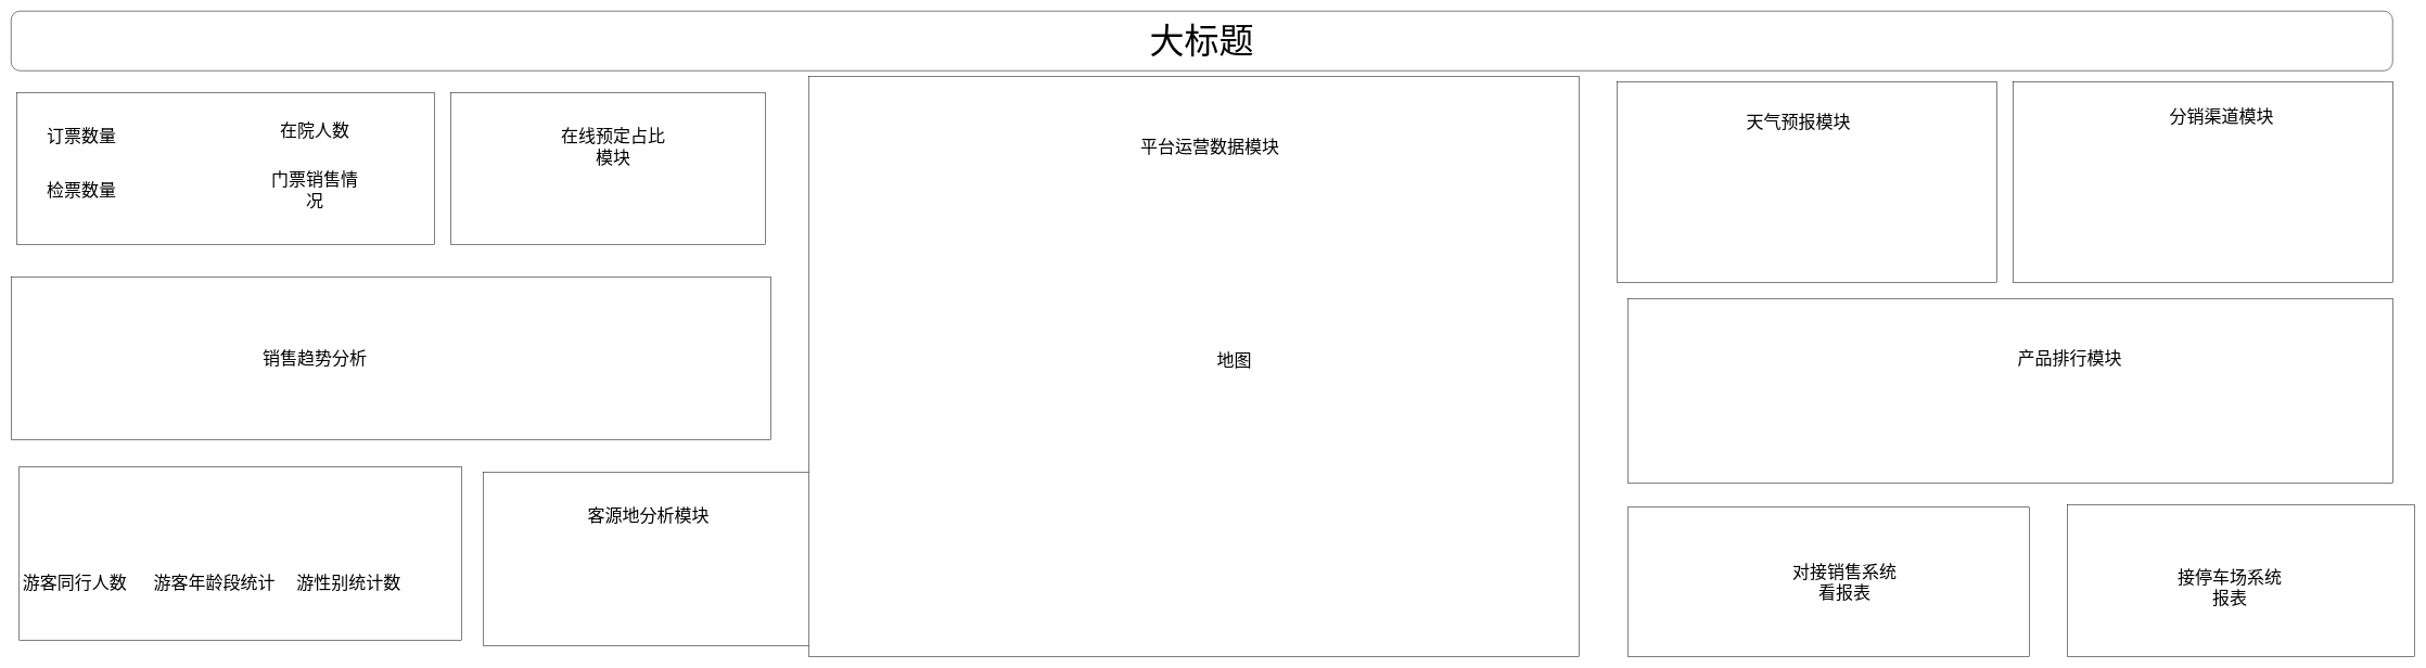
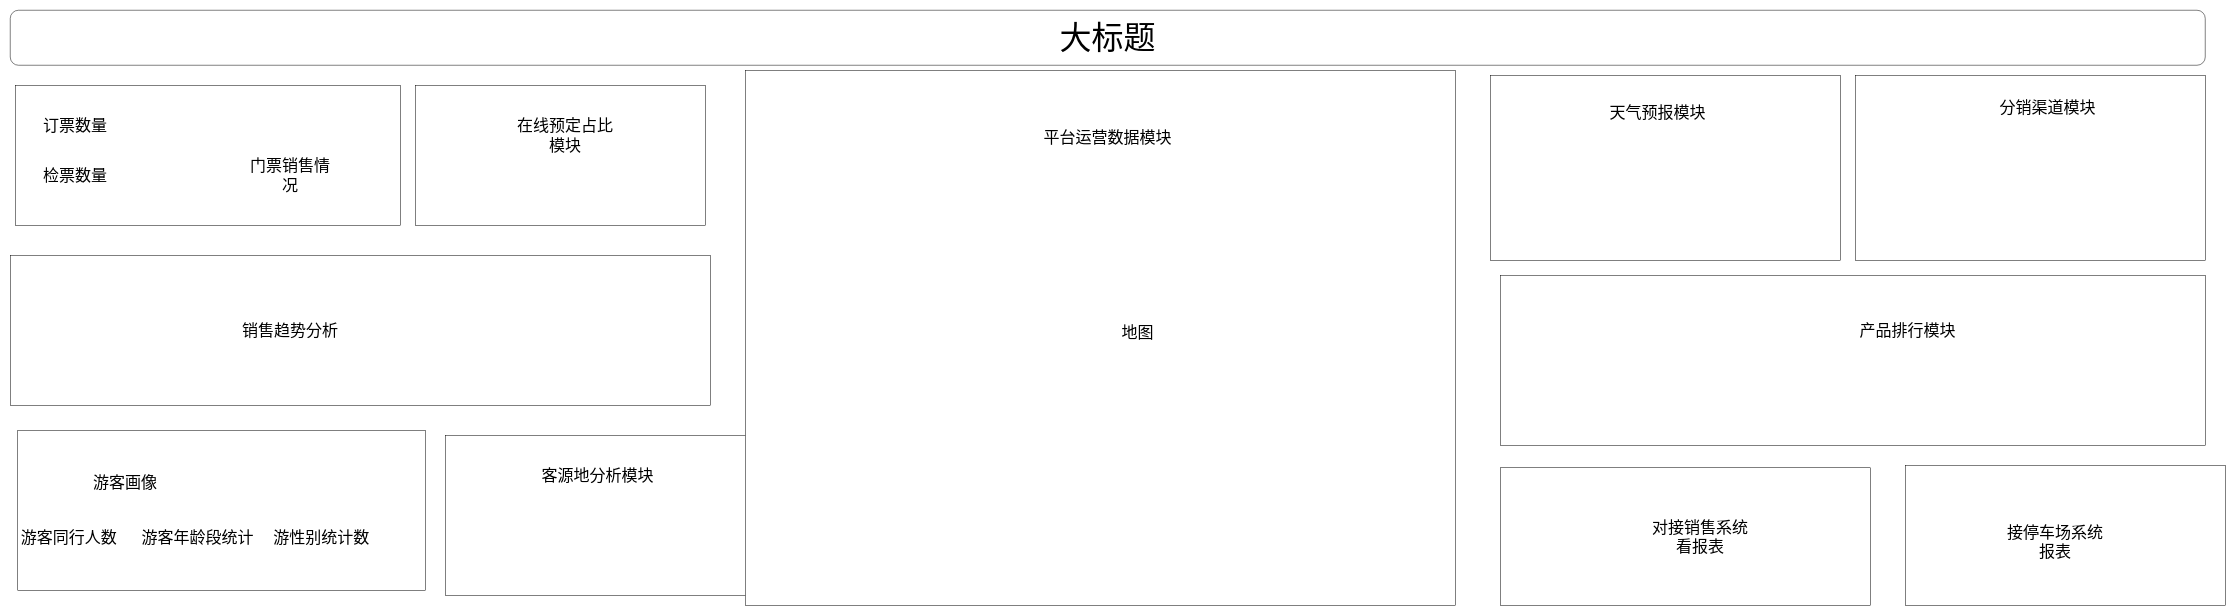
  <mxCell id="0" />
  <mxCell id="1" parent="0" />
  <mxCell id="2" value="大标题" style="whiteSpace=wrap;html=1;fontSize=64;rounded=1;" vertex="1" parent="1"><mxGeometry width="4390" height="110" as="geometry" x="20" y="20" /></mxCell>
  <mxCell id="3" value="" style="rounded=0;whiteSpace=wrap;html=1;" vertex="1" parent="1"><mxGeometry x="30" y="170" width="770" height="280" as="geometry" /></mxCell>
  <mxCell id="4" value="订票数量" style="text;html=1;align=center;verticalAlign=middle;whiteSpace=wrap;rounded=0;fontSize=32;" vertex="1" parent="1"><mxGeometry x="60" y="240" width="180" height="20" as="geometry" /></mxCell>
  <mxCell id="5" value="检票数量" style="text;html=1;align=center;verticalAlign=middle;whiteSpace=wrap;rounded=0;fontSize=32;" vertex="1" parent="1"><mxGeometry x="60" y="340" width="180" height="20" as="geometry" /></mxCell>
- <mxCell id="6" value="在院人数" style="text;html=1;align=center;verticalAlign=middle;whiteSpace=wrap;rounded=0;fontSize=32;" vertex="1" parent="1"><mxGeometry x="490" y="230" width="180" height="20" as="geometry" /></mxCell>
  <mxCell id="7" value="门票销售情况" style="text;html=1;align=center;verticalAlign=middle;whiteSpace=wrap;rounded=0;fontSize=32;" vertex="1" parent="1"><mxGeometry x="490" y="340" width="180" height="20" as="geometry" /></mxCell>
  <mxCell id="8" value="" style="rounded=0;whiteSpace=wrap;html=1;" vertex="1" parent="1"><mxGeometry y="510" width="1400" height="300" as="geometry" x="20" /></mxCell>
  <mxCell id="9" value="&lt;span style=&quot;text-align: start; font-size: 32px; font-family: DengXian;&quot;&gt;销售趋势分析&lt;/span&gt;&lt;span style=&quot;font-size: 32px; text-align: start;&quot;&gt;&lt;/span&gt;" style="text;html=1;align=center;verticalAlign=middle;whiteSpace=wrap;rounded=0;fontSize=32;" vertex="1" parent="1"><mxGeometry x="385" y="640" width="390" height="40" as="geometry" /></mxCell>
  <mxCell id="10" value="" style="rounded=0;whiteSpace=wrap;html=1;" vertex="1" parent="1"><mxGeometry x="35" y="860" width="815" height="320" as="geometry" /></mxCell>
+ <mxCell id="11" value="游客画像" style="text;html=1;align=center;verticalAlign=middle;whiteSpace=wrap;rounded=0;fontSize=32;" vertex="1" parent="1"><mxGeometry x="100" y="940" width="300" height="50" as="geometry" /></mxCell>
  <mxCell id="12" value="游客同行人数" style="text;html=1;align=center;verticalAlign=middle;whiteSpace=wrap;rounded=0;fontSize=32;" vertex="1" parent="1"><mxGeometry x="35" y="1040" width="205" height="70" as="geometry" /></mxCell>
  <mxCell id="13" value="游客年龄段统计" style="text;html=1;align=center;verticalAlign=middle;whiteSpace=wrap;rounded=0;fontSize=32;" vertex="1" parent="1"><mxGeometry x="280" y="1040" width="230" height="70" as="geometry" /></mxCell>
  <mxCell id="14" value="游性别统计数" style="text;html=1;align=center;verticalAlign=middle;whiteSpace=wrap;rounded=0;fontSize=32;" vertex="1" parent="1"><mxGeometry x="540" y="1040" width="205" height="70" as="geometry" /></mxCell>
  <mxCell id="15" value="" style="rounded=0;whiteSpace=wrap;html=1;" vertex="1" parent="1"><mxGeometry x="890" y="870" width="610" height="320" as="geometry" /></mxCell>
  <mxCell id="16" value="客源地分析模块" style="text;html=1;align=center;verticalAlign=middle;whiteSpace=wrap;rounded=0;fontSize=32;" vertex="1" parent="1"><mxGeometry x="1075" y="920" width="240" height="60" as="geometry" /></mxCell>
  <mxCell id="17" value="" style="rounded=0;whiteSpace=wrap;html=1;" vertex="1" parent="1"><mxGeometry x="1490" y="140" width="1420" height="1070" as="geometry" /></mxCell>
- <mxCell id="18" value="&lt;span style=&quot;text-align: start; font-size: 32px; font-family: DengXian;&quot;&gt;平台运营数据模块&lt;/span&gt;&lt;span style=&quot;font-size: 32px; text-align: start;&quot;&gt;&lt;/span&gt;" style="text;html=1;align=center;verticalAlign=middle;whiteSpace=wrap;rounded=0;fontSize=32;" vertex="1" parent="1"><mxGeometry x="2030" y="210" width="400" height="120" as="geometry" /></mxCell>
+ <mxCell id="18" value="&lt;span style=&quot;text-align: start; font-size: 32px; font-family: DengXian;&quot;&gt;平台运营数据模块&lt;/span&gt;&lt;span style=&quot;font-size: 32px; text-align: start;&quot;&gt;&lt;/span&gt;" style="text;html=1;align=center;verticalAlign=middle;whiteSpace=wrap;rounded=0;fontSize=32;" vertex="1" parent="1"><mxGeometry x="2015" y="215" width="400" height="120" as="geometry" /></mxCell>
  <mxCell id="19" value="地图" style="text;html=1;align=center;verticalAlign=middle;whiteSpace=wrap;rounded=0;fontSize=32;" vertex="1" parent="1"><mxGeometry x="2100" y="604" width="350" height="120" as="geometry" /></mxCell>
  <mxCell id="20" value="" style="rounded=0;whiteSpace=wrap;html=1;" vertex="1" parent="1"><mxGeometry x="2980" y="150" width="700" height="370" as="geometry" /></mxCell>
  <mxCell id="21" value="天气预报模块" style="text;html=1;align=center;verticalAlign=middle;whiteSpace=wrap;rounded=0;fontSize=32;" vertex="1" parent="1"><mxGeometry x="3200" y="210" width="230" height="30" as="geometry" /></mxCell>
  <mxCell id="22" value="" style="rounded=0;whiteSpace=wrap;html=1;" vertex="1" parent="1"><mxGeometry x="3710" y="150" width="700" height="370" as="geometry" /></mxCell>
  <mxCell id="23" value="分销渠道模块" style="text;html=1;align=center;verticalAlign=middle;whiteSpace=wrap;rounded=0;fontSize=32;" vertex="1" parent="1"><mxGeometry x="3980" y="200" width="230" height="30" as="geometry" /></mxCell>
  <mxCell id="24" value="" style="rounded=0;whiteSpace=wrap;html=1;fontSize=32;" vertex="1" parent="1"><mxGeometry x="3000" y="550" width="1410" height="340" as="geometry" /></mxCell>
  <mxCell id="25" value="产品排行模块" style="text;html=1;align=center;verticalAlign=middle;whiteSpace=wrap;rounded=0;fontSize=32;" vertex="1" parent="1"><mxGeometry x="3670" y="625" width="290" height="70" as="geometry" /></mxCell>
  <mxCell id="26" value="" style="rounded=0;whiteSpace=wrap;html=1;" vertex="1" parent="1"><mxGeometry x="830" y="170" width="580" height="280" as="geometry" /></mxCell>
  <mxCell id="27" value="在线预定占比模块" style="text;html=1;align=center;verticalAlign=middle;whiteSpace=wrap;rounded=0;fontSize=32;" vertex="1" parent="1"><mxGeometry x="1020" y="245" width="220" height="50" as="geometry" /></mxCell>
  <mxCell id="28" value="" style="rounded=0;whiteSpace=wrap;html=1;" vertex="1" parent="1"><mxGeometry x="3000" y="935" width="740" height="275" as="geometry" /></mxCell>
  <mxCell id="29" value="对接销售系统看报表" style="text;html=1;align=center;verticalAlign=middle;whiteSpace=wrap;rounded=0;fontSize=32;" vertex="1" parent="1"><mxGeometry x="3300" y="1057.5" width="200" height="30" as="geometry" /></mxCell>
  <mxCell id="30" value="" style="rounded=0;whiteSpace=wrap;html=1;" vertex="1" parent="1"><mxGeometry x="3810" y="930" width="640" height="280" as="geometry" /></mxCell>
  <mxCell id="31" value="接停车场系统报表" style="text;html=1;align=center;verticalAlign=middle;whiteSpace=wrap;rounded=0;fontSize=32;" vertex="1" parent="1"><mxGeometry x="4010" y="1067.5" width="200" height="30" as="geometry" /></mxCell>
